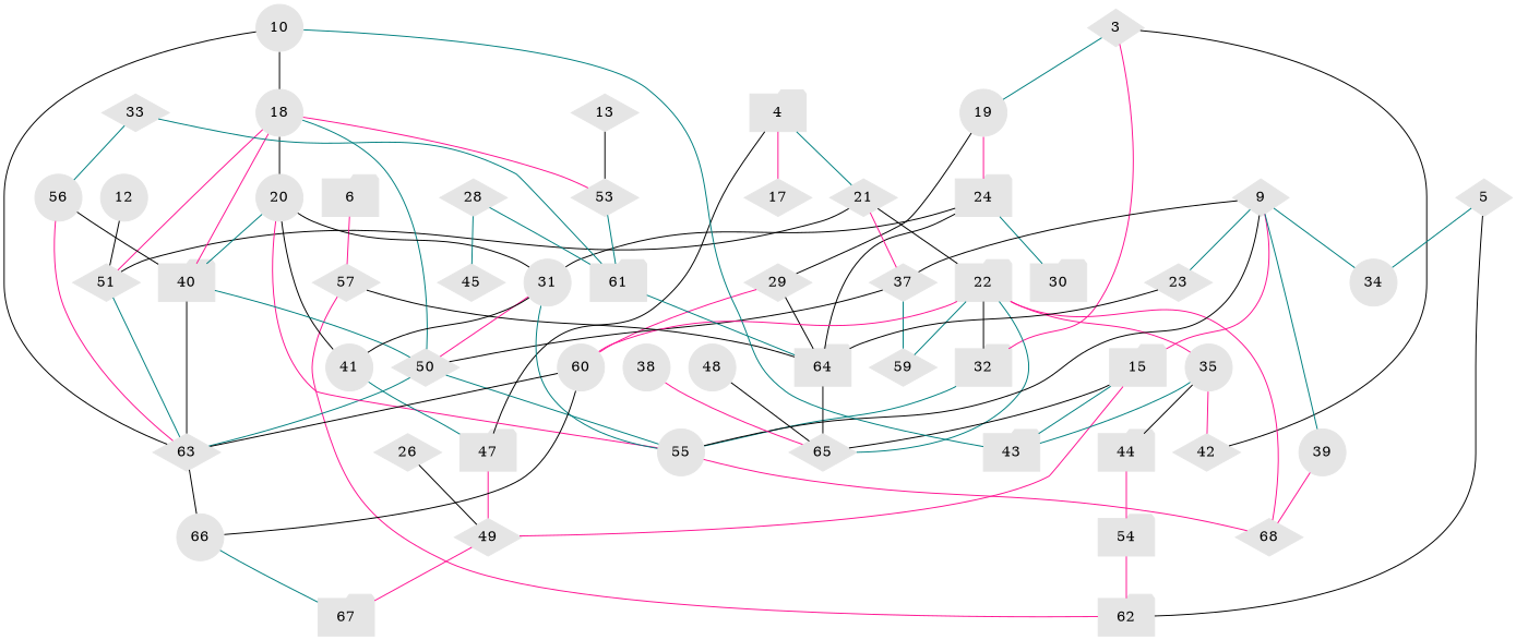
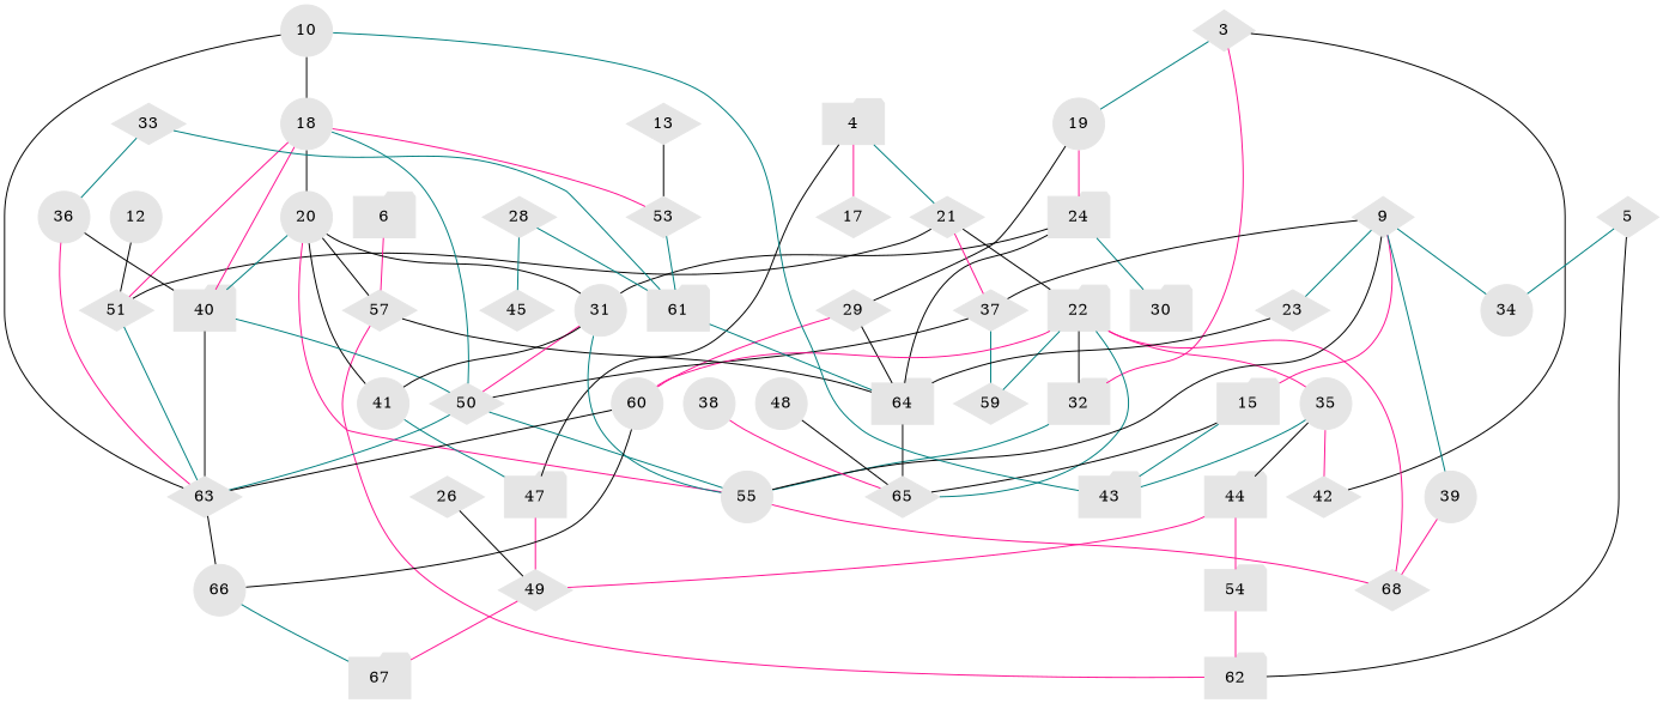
  graph {
    node [color=gray90 shape=diamond style=filled]
    edge [color=black weight=1.0]
    19 [shape=circle]
    3
    32 [shape=folder]
    42
    24 [shape=folder]
    29
    55 [shape=circle]
    4 [shape=folder]
    17
    21
    47 [shape=folder]
    37
    51
    22 [shape=folder]
    49
    34 [shape=circle]
    5
    62 [shape=folder]
    6 [shape=folder]
    57
    64 [shape=folder]
    9
    15 [shape=folder]
    23
    39 [shape=circle]
    43 [shape=folder]
    65
    50
    59
    68
    10 [shape=circle]
    18 [shape=circle]
    63
    53
    20 [shape=circle]
    40 [shape=folder]
    66 [shape=circle]
    12 [shape=circle]
    13
    61 [shape=folder]
    31 [shape=circle]
    41 [shape=circle]
    30 [shape=folder]
    60 [shape=circle]
    35 [shape=circle]
    44 [shape=folder]
    26
    67 [shape=folder]
    28
    45
    33
-   36 [shape=circle label=56]
+   36 [shape=circle]
    54 [shape=folder]
    38 [shape=circle]
    48 [shape=circle]
    19 -- 24 [color=deeppink]
    19 -- 29
    3 -- 19 [color=teal]
    3 -- 32 [color=deeppink]
    3 -- 42
    32 -- 55 [color=teal]
    24 -- 64
    24 -- 31
    24 -- 30 [color=teal]
    29 -- 64
    29 -- 60 [color=deeppink]
    55 -- 68 [color=deeppink]
    4 -- 17 [color=deeppink]
    4 -- 21 [color=teal]
    4 -- 47
    21 -- 37 [color=deeppink]
    21 -- 51
    21 -- 22
    47 -- 49 [color=deeppink]
    37 -- 50
    37 -- 59 [color=teal]
    51 -- 63 [color=teal]
    22 -- 32
    22 -- 65 [color=teal]
    22 -- 59 [color=teal]
    22 -- 68 [color=deeppink]
    22 -- 60 [color=deeppink]
    22 -- 35 [color=deeppink]
    49 -- 67 [color=deeppink]
    5 -- 34 [color=teal]
    5 -- 62
    6 -- 57 [color=deeppink]
    57 -- 62 [color=deeppink]
    57 -- 64
    64 -- 65
    9 -- 55
    9 -- 37
    9 -- 34 [color=teal]
    9 -- 15 [color=deeppink]
    9 -- 23 [color=teal]
    9 -- 39 [color=teal]
    15 -- 43 [color=teal]
    15 -- 65
    23 -- 64
    39 -- 68 [color=deeppink]
    50 -- 55 [color=teal]
    50 -- 63 [color=teal]
    10 -- 43 [color=teal]
    10 -- 18
    10 -- 63
    18 -- 51 [color=deeppink]
    18 -- 50 [color=teal]
    18 -- 53 [color=deeppink]
    18 -- 20
    18 -- 40 [color=deeppink]
    63 -- 66
    53 -- 61 [color=teal]
    20 -- 55 [color=deeppink]
+   20 -- 57
    20 -- 40 [color=teal]
    20 -- 31
    20 -- 41
    40 -- 50 [color=teal]
    40 -- 63
    66 -- 67 [color=teal]
    12 -- 51
    13 -- 53
    61 -- 64 [color=teal]
    31 -- 55 [color=teal]
    31 -- 50 [color=deeppink]
    31 -- 41
    41 -- 47 [color=teal]
    60 -- 63
    60 -- 66
    35 -- 42 [color=deeppink]
    35 -- 43 [color=teal]
    35 -- 44
-   15 -- 49 [color=deeppink]
+   44 -- 49 [color=deeppink]
    44 -- 54 [color=deeppink]
    26 -- 49
    28 -- 61 [color=teal]
    28 -- 45 [color=teal]
    33 -- 61 [color=teal]
    33 -- 36 [color=teal]
    36 -- 63 [color=deeppink]
    36 -- 40
    54 -- 62 [color=deeppink]
    38 -- 65 [color=deeppink]
    48 -- 65
  }
